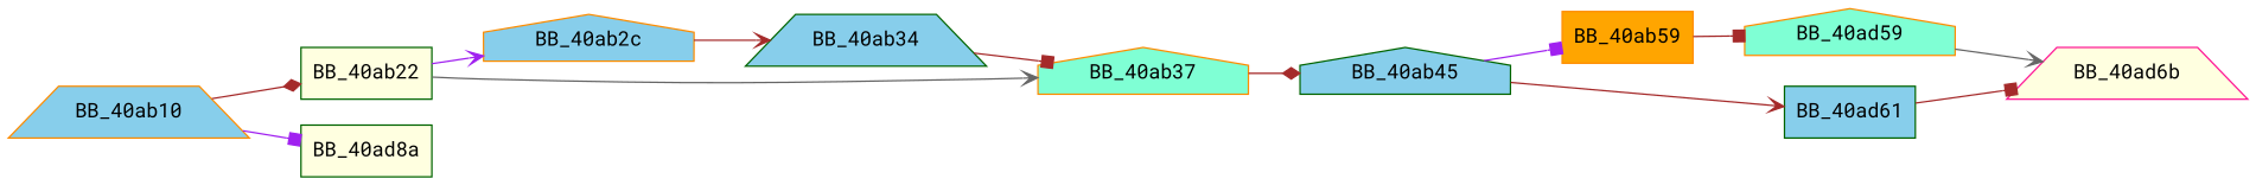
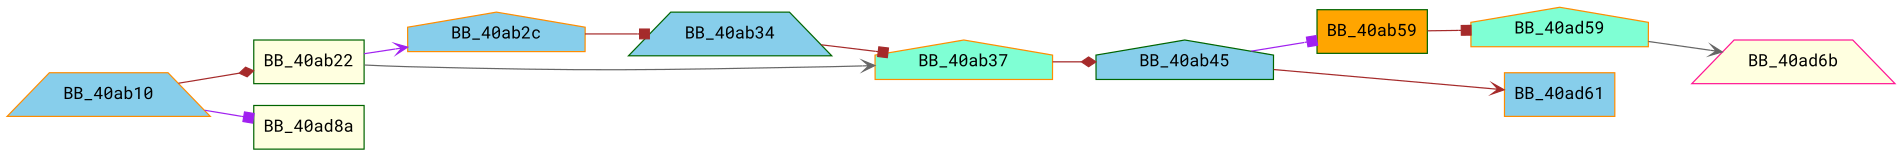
  digraph {
    fontname="Roboto Mono"
    rankdir=LR
    node [color=darkorange fillcolor=skyblue fontname="Roboto Mono" shape=box style=filled]
    edge [arrowhead=box color=brown fontname="Roboto Mono"]
    BB_40ab10 [shape=trapezium]
    BB_40ab22 [color=darkgreen fillcolor=lightyellow]
    BB_40ad8a [color=darkgreen fillcolor=lightyellow]
    BB_40ab2c [shape=house]
    BB_40ab37 [fillcolor=aquamarine shape=house]
    BB_40ab34 [color=darkgreen shape=trapezium]
    BB_40ab45 [color=darkgreen shape=house]
-   BB_40ab59 [fillcolor=orange]
-   BB_40ad61 [color=darkgreen]
+   BB_40ab59 [color=darkgreen fillcolor=orange]
+   BB_40ad61
    BB_40ad59 [fillcolor=aquamarine shape=house]
    BB_40ad6b [color=deeppink fillcolor=lightyellow shape=trapezium]
    BB_40ab10 -> BB_40ab22 [arrowhead=diamond]
    BB_40ab10 -> BB_40ad8a [color=purple]
    BB_40ab22 -> BB_40ab2c [arrowhead=vee color=purple]
    BB_40ab22 -> BB_40ab37 [arrowhead=vee color=gray40]
-   BB_40ab2c -> BB_40ab34 [arrowhead=vee]
+   BB_40ab2c -> BB_40ab34
    BB_40ab37 -> BB_40ab45 [arrowhead=diamond]
    BB_40ab34 -> BB_40ab37
    BB_40ab45 -> BB_40ab59 [color=purple]
    BB_40ab45 -> BB_40ad61 [arrowhead=vee]
    BB_40ab59 -> BB_40ad59
-   BB_40ad61 -> BB_40ad6b
    BB_40ad59 -> BB_40ad6b [arrowhead=vee color=gray40]
  }
